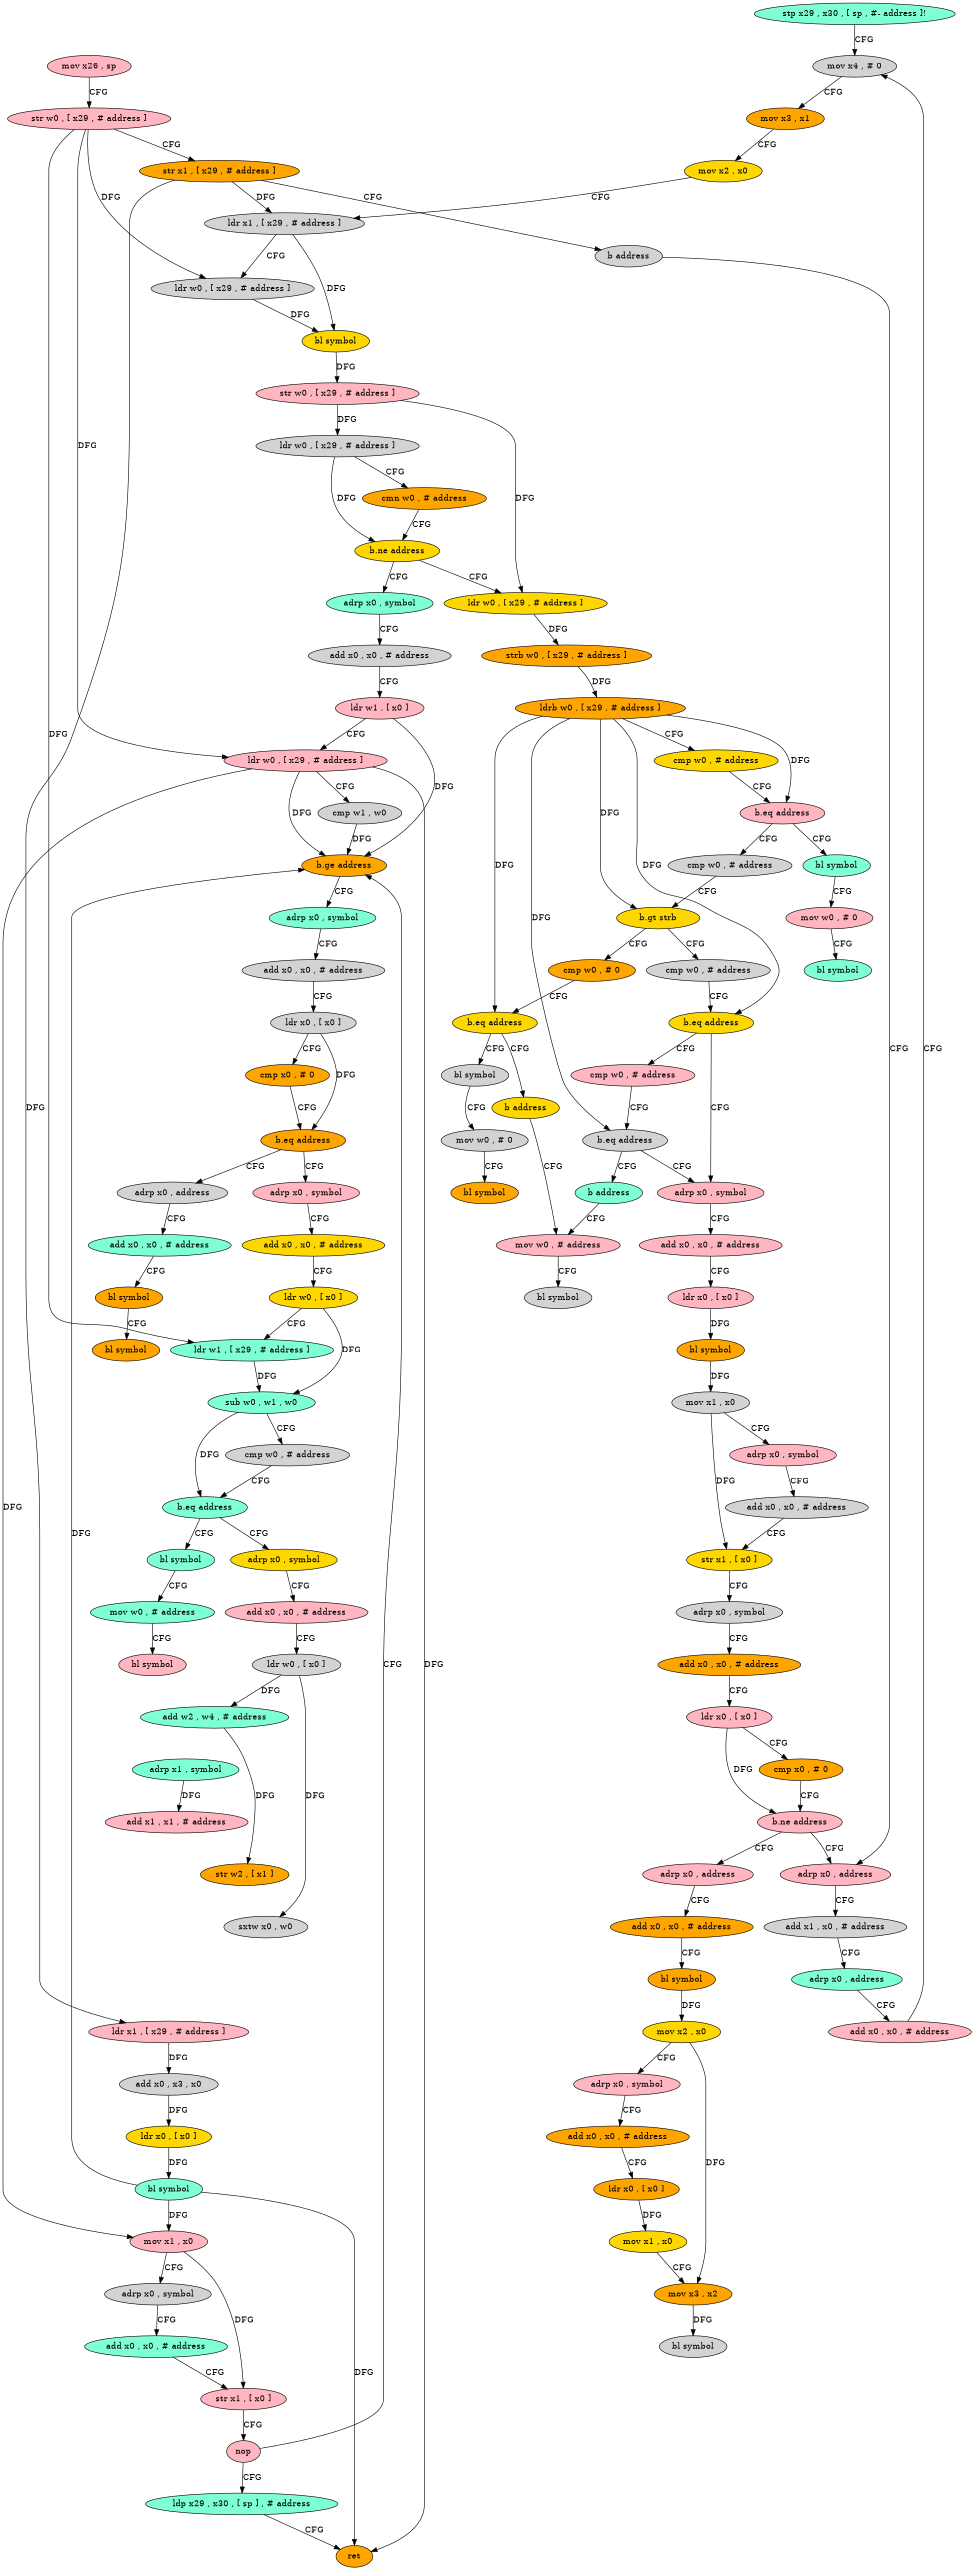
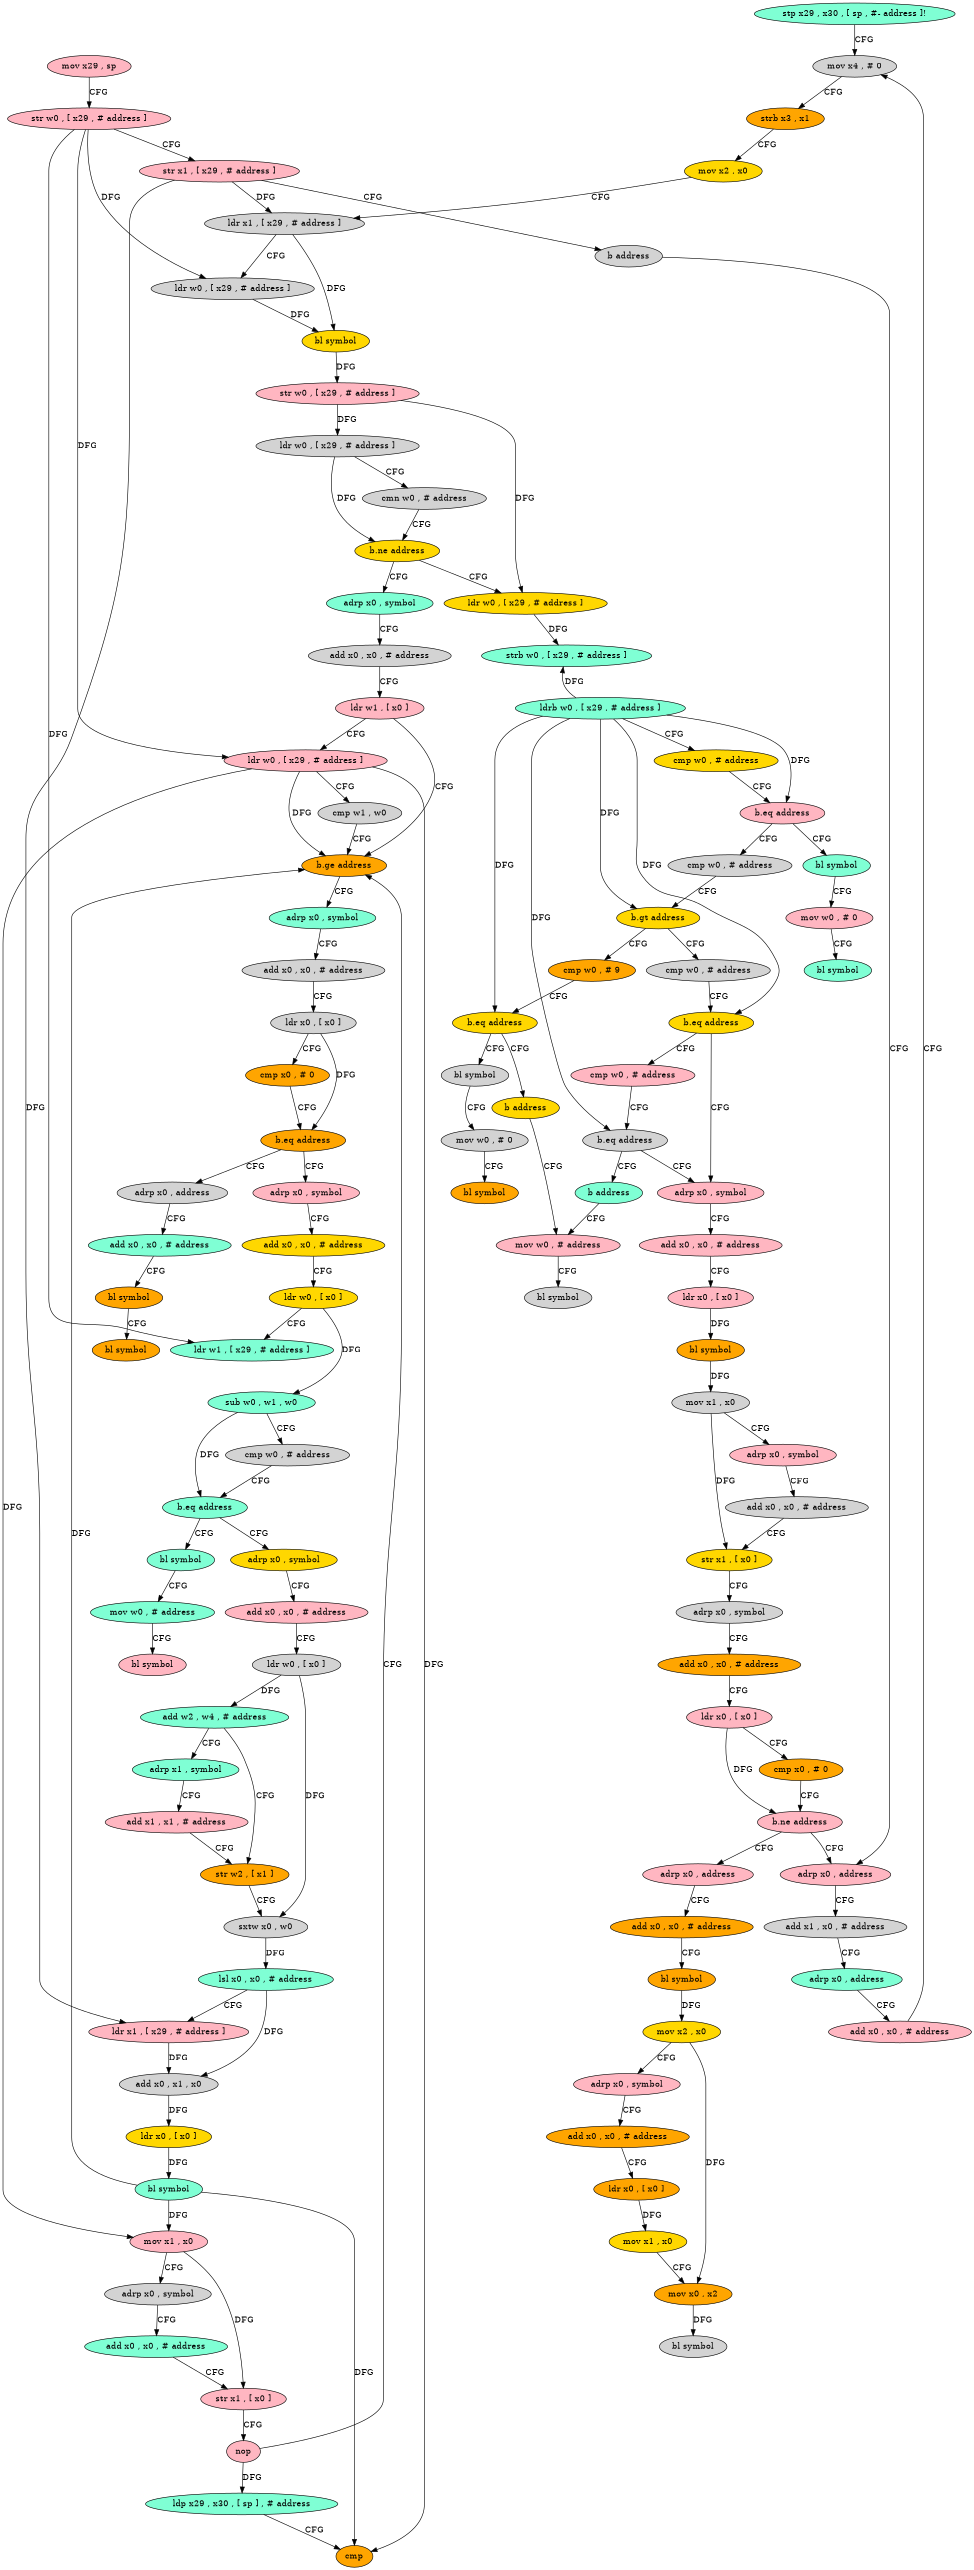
  digraph {
    node [fillcolor=lightgrey style=filled]
    n1 [fillcolor=aquamarine label="stp x29 , x30 , [ sp , #- address ]!"]
    n2 [label="mov x4 , # 0"]
-   n3 [fillcolor=lightpink label="mov x26 , sp"]
+   n3 [fillcolor=lightpink label="mov x29 , sp"]
    n4 [fillcolor=lightpink label="str w0 , [ x29 , # address ]"]
-   n5 [fillcolor=orange label="str x1 , [ x29 , # address ]"]
+   n5 [fillcolor=lightpink label="str x1 , [ x29 , # address ]"]
    n6 [label="ldr w0 , [ x29 , # address ]"]
    n7 [fillcolor=lightpink label="ldr w0 , [ x29 , # address ]"]
    n8 [fillcolor=aquamarine label="ldr w1 , [ x29 , # address ]"]
    n9 [label="b address"]
    n10 [label="ldr x1 , [ x29 , # address ]"]
    n11 [fillcolor=lightpink label="ldr x1 , [ x29 , # address ]"]
    n12 [fillcolor=gold label="bl symbol"]
    n13 [fillcolor=orange label="b.ge address"]
    n14 [label="cmp w1 , w0"]
-   n15 [fillcolor=orange label=ret]
+   n15 [fillcolor=orange label=cmp]
    n16 [fillcolor=lightpink label="mov x1 , x0"]
    n17 [fillcolor=aquamarine label="sub w0 , w1 , w0"]
    n18 [fillcolor=lightpink label="adrp x0 , address"]
-   n19 [label="add x0 , x3 , x0"]
+   n19 [label="add x0 , x1 , x0"]
    n20 [label="add x1 , x0 , # address"]
    n21 [fillcolor=aquamarine label="adrp x0 , address"]
    n22 [fillcolor=lightpink label="add x0 , x0 , # address"]
-   n23 [fillcolor=orange label="mov x3 , x1"]
+   n23 [fillcolor=orange label="strb x3 , x1"]
    n24 [fillcolor=gold label="mov x2 , x0"]
    n25 [fillcolor=lightpink label="str w0 , [ x29 , # address ]"]
    n26 [label="ldr w0 , [ x29 , # address ]"]
    n27 [fillcolor=gold label="ldr w0 , [ x29 , # address ]"]
-   n28 [fillcolor=orange label="cmn w0 , # address"]
+   n28 [label="cmn w0 , # address"]
    n29 [fillcolor=gold label="b.ne address"]
-   n30 [fillcolor=orange label="strb w0 , [ x29 , # address ]"]
+   n30 [fillcolor=aquamarine label="strb w0 , [ x29 , # address ]"]
    n31 [fillcolor=aquamarine label="adrp x0 , symbol"]
    n32 [label="add x0 , x0 , # address"]
-   n33 [fillcolor=orange label="ldrb w0 , [ x29 , # address ]"]
+   n33 [fillcolor=aquamarine label="ldrb w0 , [ x29 , # address ]"]
    n34 [fillcolor=lightpink label="ldr w1 , [ x0 ]"]
    n35 [fillcolor=gold label="cmp w0 , # address"]
    n36 [fillcolor=lightpink label="b.eq address"]
-   n37 [fillcolor=gold label="b.gt strb"]
+   n37 [fillcolor=gold label="b.gt address"]
    n38 [fillcolor=gold label="b.eq address"]
    n39 [fillcolor=gold label="b.eq address"]
    n40 [label="b.eq address"]
    n41 [fillcolor=aquamarine label="bl symbol"]
    n42 [label="cmp w0 , # address"]
    n43 [label="cmp w0 , # address"]
-   n44 [fillcolor=orange label="cmp w0 , # 0"]
+   n44 [fillcolor=orange label="cmp w0 , # 9"]
    n45 [fillcolor=lightpink label="adrp x0 , symbol"]
    n46 [fillcolor=lightpink label="cmp w0 , # address"]
    n47 [label="bl symbol"]
    n48 [fillcolor=gold label="b address"]
    n49 [fillcolor=aquamarine label="b address"]
    n50 [fillcolor=lightpink label="mov w0 , # 0"]
    n51 [fillcolor=aquamarine label="bl symbol"]
    n52 [fillcolor=aquamarine label="adrp x0 , symbol"]
    n53 [label="adrp x0 , symbol"]
    n54 [fillcolor=lightpink label="str x1 , [ x0 ]"]
    n55 [fillcolor=lightpink label=nop]
    n56 [fillcolor=aquamarine label="ldp x29 , x30 , [ sp ] , # address"]
    n57 [label="add x0 , x0 , # address"]
    n58 [label="ldr x0 , [ x0 ]"]
    n59 [fillcolor=orange label="cmp x0 , # 0"]
    n60 [fillcolor=orange label="b.eq address"]
    n61 [fillcolor=lightpink label="adrp x0 , symbol"]
    n62 [label="adrp x0 , address"]
    n63 [fillcolor=gold label="add x0 , x0 , # address"]
    n64 [fillcolor=aquamarine label="add x0 , x0 , # address"]
    n65 [fillcolor=gold label="ldr w0 , [ x0 ]"]
    n66 [fillcolor=orange label="bl symbol"]
    n67 [fillcolor=lightpink label="add x0 , x0 , # address"]
    n68 [fillcolor=lightpink label="ldr x0 , [ x0 ]"]
    n69 [label="mov w0 , # 0"]
    n70 [fillcolor=lightpink label="mov w0 , # address"]
    n71 [fillcolor=orange label="bl symbol"]
    n72 [label="bl symbol"]
    n73 [label="cmp w0 , # address"]
    n74 [fillcolor=aquamarine label="b.eq address"]
    n75 [fillcolor=gold label="adrp x0 , symbol"]
    n76 [fillcolor=aquamarine label="bl symbol"]
    n77 [fillcolor=lightpink label="add x0 , x0 , # address"]
    n78 [fillcolor=aquamarine label="mov w0 , # address"]
    n79 [label="ldr w0 , [ x0 ]"]
    n80 [fillcolor=lightpink label="bl symbol"]
    n81 [fillcolor=orange label="bl symbol"]
    n82 [fillcolor=orange label="bl symbol"]
    n83 [label="mov x1 , x0"]
    n84 [fillcolor=lightpink label="adrp x0 , symbol"]
    n85 [fillcolor=gold label="str x1 , [ x0 ]"]
    n86 [label="add x0 , x0 , # address"]
    n87 [label="adrp x0 , symbol"]
    n88 [fillcolor=orange label="add x0 , x0 , # address"]
    n89 [fillcolor=lightpink label="ldr x0 , [ x0 ]"]
    n90 [fillcolor=orange label="cmp x0 , # 0"]
    n91 [fillcolor=lightpink label="b.ne address"]
    n92 [fillcolor=lightpink label="adrp x0 , address"]
    n93 [fillcolor=orange label="add x0 , x0 , # address"]
    n94 [fillcolor=orange label="bl symbol"]
    n95 [fillcolor=aquamarine label="add w2 , w4 , # address"]
    n96 [label="sxtw x0 , w0"]
    n97 [fillcolor=aquamarine label="adrp x1 , symbol"]
    n98 [fillcolor=orange label="str w2 , [ x1 ]"]
+   n99 [fillcolor=aquamarine label="lsl x0 , x0 , # address"]
    n100 [fillcolor=lightpink label="add x1 , x1 , # address"]
    n101 [fillcolor=gold label="ldr x0 , [ x0 ]"]
    n102 [fillcolor=aquamarine label="bl symbol"]
    n103 [fillcolor=aquamarine label="add x0 , x0 , # address"]
    n104 [fillcolor=gold label="mov x2 , x0"]
    n105 [fillcolor=lightpink label="adrp x0 , symbol"]
-   n106 [fillcolor=orange label="mov x3 , x2"]
+   n106 [fillcolor=orange label="mov x0 , x2"]
    n107 [fillcolor=orange label="add x0 , x0 , # address"]
    n108 [label="bl symbol"]
    n109 [fillcolor=orange label="ldr x0 , [ x0 ]"]
    n110 [fillcolor=gold label="mov x1 , x0"]
    n1 -> n2 [label=CFG]
    n2 -> n23 [label=CFG]
    n3 -> n4 [label=CFG]
    n4 -> n5 [label=CFG]
    n4 -> n6 [label=DFG]
    n4 -> n7 [label=DFG]
    n4 -> n8 [label=DFG]
    n5 -> n9 [label=CFG]
    n5 -> n10 [label=DFG]
    n5 -> n11 [label=DFG]
    n6 -> n12 [label=DFG]
    n7 -> n13 [label=DFG]
    n7 -> n14 [label=CFG]
    n7 -> n15 [label=DFG]
    n7 -> n16 [label=DFG]
-   n8 -> n17 [label=DFG]
    n9 -> n18 [label=CFG]
    n10 -> n6 [label=CFG]
    n10 -> n12 [label=DFG]
    n11 -> n19 [label=DFG]
    n12 -> n25 [label=DFG]
    n13 -> n52 [label=CFG]
-   n14 -> n13 [label=DFG]
+   n14 -> n13 [label=CFG]
    n16 -> n53 [label=CFG]
    n16 -> n54 [label=DFG]
    n17 -> n73 [label=CFG]
    n17 -> n74 [label=DFG]
    n18 -> n20 [label=CFG]
    n19 -> n101 [label=DFG]
    n20 -> n21 [label=CFG]
    n21 -> n22 [label=CFG]
    n22 -> n2 [label=CFG]
    n23 -> n24 [label=CFG]
    n24 -> n10 [label=CFG]
    n25 -> n26 [label=DFG]
    n25 -> n27 [label=DFG]
    n26 -> n28 [label=CFG]
    n26 -> n29 [label=DFG]
    n27 -> n30 [label=DFG]
    n28 -> n29 [label=CFG]
    n29 -> n27 [label=CFG]
    n29 -> n31 [label=CFG]
-   n30 -> n33 [label=DFG]
+   n33 -> n30 [label=DFG]
    n31 -> n32 [label=CFG]
    n32 -> n34 [label=CFG]
    n33 -> n35 [label=CFG]
    n33 -> n36 [label=DFG]
    n33 -> n37 [label=DFG]
    n33 -> n38 [label=DFG]
    n33 -> n39 [label=DFG]
    n33 -> n40 [label=DFG]
    n34 -> n7 [label=CFG]
-   n34 -> n13 [label=DFG]
+   n34 -> n13 [label=CFG]
    n35 -> n36 [label=CFG]
    n36 -> n41 [label=CFG]
    n36 -> n42 [label=CFG]
    n37 -> n43 [label=CFG]
    n37 -> n44 [label=CFG]
    n38 -> n45 [label=CFG]
    n38 -> n46 [label=CFG]
    n39 -> n47 [label=CFG]
    n39 -> n48 [label=CFG]
    n40 -> n45 [label=CFG]
    n40 -> n49 [label=CFG]
    n41 -> n50 [label=CFG]
    n42 -> n37 [label=CFG]
    n43 -> n38 [label=CFG]
    n44 -> n39 [label=CFG]
    n45 -> n67 [label=CFG]
    n46 -> n40 [label=CFG]
    n47 -> n69 [label=CFG]
    n48 -> n70 [label=CFG]
    n49 -> n70 [label=CFG]
    n50 -> n51 [label=CFG]
    n52 -> n57 [label=CFG]
    n53 -> n103 [label=CFG]
    n54 -> n55 [label=CFG]
    n55 -> n13 [label=CFG]
-   n55 -> n56 [label=CFG]
+   n55 -> n56 [label=DFG]
    n56 -> n15 [label=CFG]
    n57 -> n58 [label=CFG]
    n58 -> n59 [label=CFG]
    n58 -> n60 [label=DFG]
    n59 -> n60 [label=CFG]
    n60 -> n61 [label=CFG]
    n60 -> n62 [label=CFG]
    n61 -> n63 [label=CFG]
    n62 -> n64 [label=CFG]
    n63 -> n65 [label=CFG]
    n64 -> n66 [label=CFG]
    n65 -> n8 [label=CFG]
    n65 -> n17 [label=DFG]
    n66 -> n81 [label=CFG]
    n67 -> n68 [label=CFG]
    n68 -> n82 [label=DFG]
    n69 -> n71 [label=CFG]
    n70 -> n72 [label=CFG]
    n73 -> n74 [label=CFG]
    n74 -> n75 [label=CFG]
    n74 -> n76 [label=CFG]
    n75 -> n77 [label=CFG]
    n76 -> n78 [label=CFG]
    n77 -> n79 [label=CFG]
    n78 -> n80 [label=CFG]
    n79 -> n95 [label=DFG]
    n79 -> n96 [label=DFG]
    n82 -> n83 [label=DFG]
    n83 -> n84 [label=CFG]
    n83 -> n85 [label=DFG]
    n84 -> n86 [label=CFG]
    n85 -> n87 [label=CFG]
    n86 -> n85 [label=CFG]
    n87 -> n88 [label=CFG]
    n88 -> n89 [label=CFG]
    n89 -> n90 [label=CFG]
    n89 -> n91 [label=DFG]
    n90 -> n91 [label=CFG]
    n91 -> n18 [label=CFG]
    n91 -> n92 [label=CFG]
    n92 -> n93 [label=CFG]
    n93 -> n94 [label=CFG]
    n94 -> n104 [label=DFG]
-   n95 -> n98 [label=DFG]
-   n97 -> n100 [label=DFG]
+   n95 -> n97 [label=CFG]
+   n95 -> n98 [label=CFG]
+   n96 -> n99 [label=DFG]
+   n97 -> n100 [label=CFG]
+   n98 -> n96 [label=CFG]
+   n99 -> n11 [label=CFG]
+   n99 -> n19 [label=DFG]
+   n100 -> n98 [label=CFG]
    n101 -> n102 [label=DFG]
    n102 -> n13 [label=DFG]
    n102 -> n15 [label=DFG]
    n102 -> n16 [label=DFG]
    n103 -> n54 [label=CFG]
    n104 -> n105 [label=CFG]
    n104 -> n106 [label=DFG]
    n105 -> n107 [label=CFG]
    n106 -> n108 [label=DFG]
    n107 -> n109 [label=CFG]
    n109 -> n110 [label=DFG]
    n110 -> n106 [label=CFG]
  }
